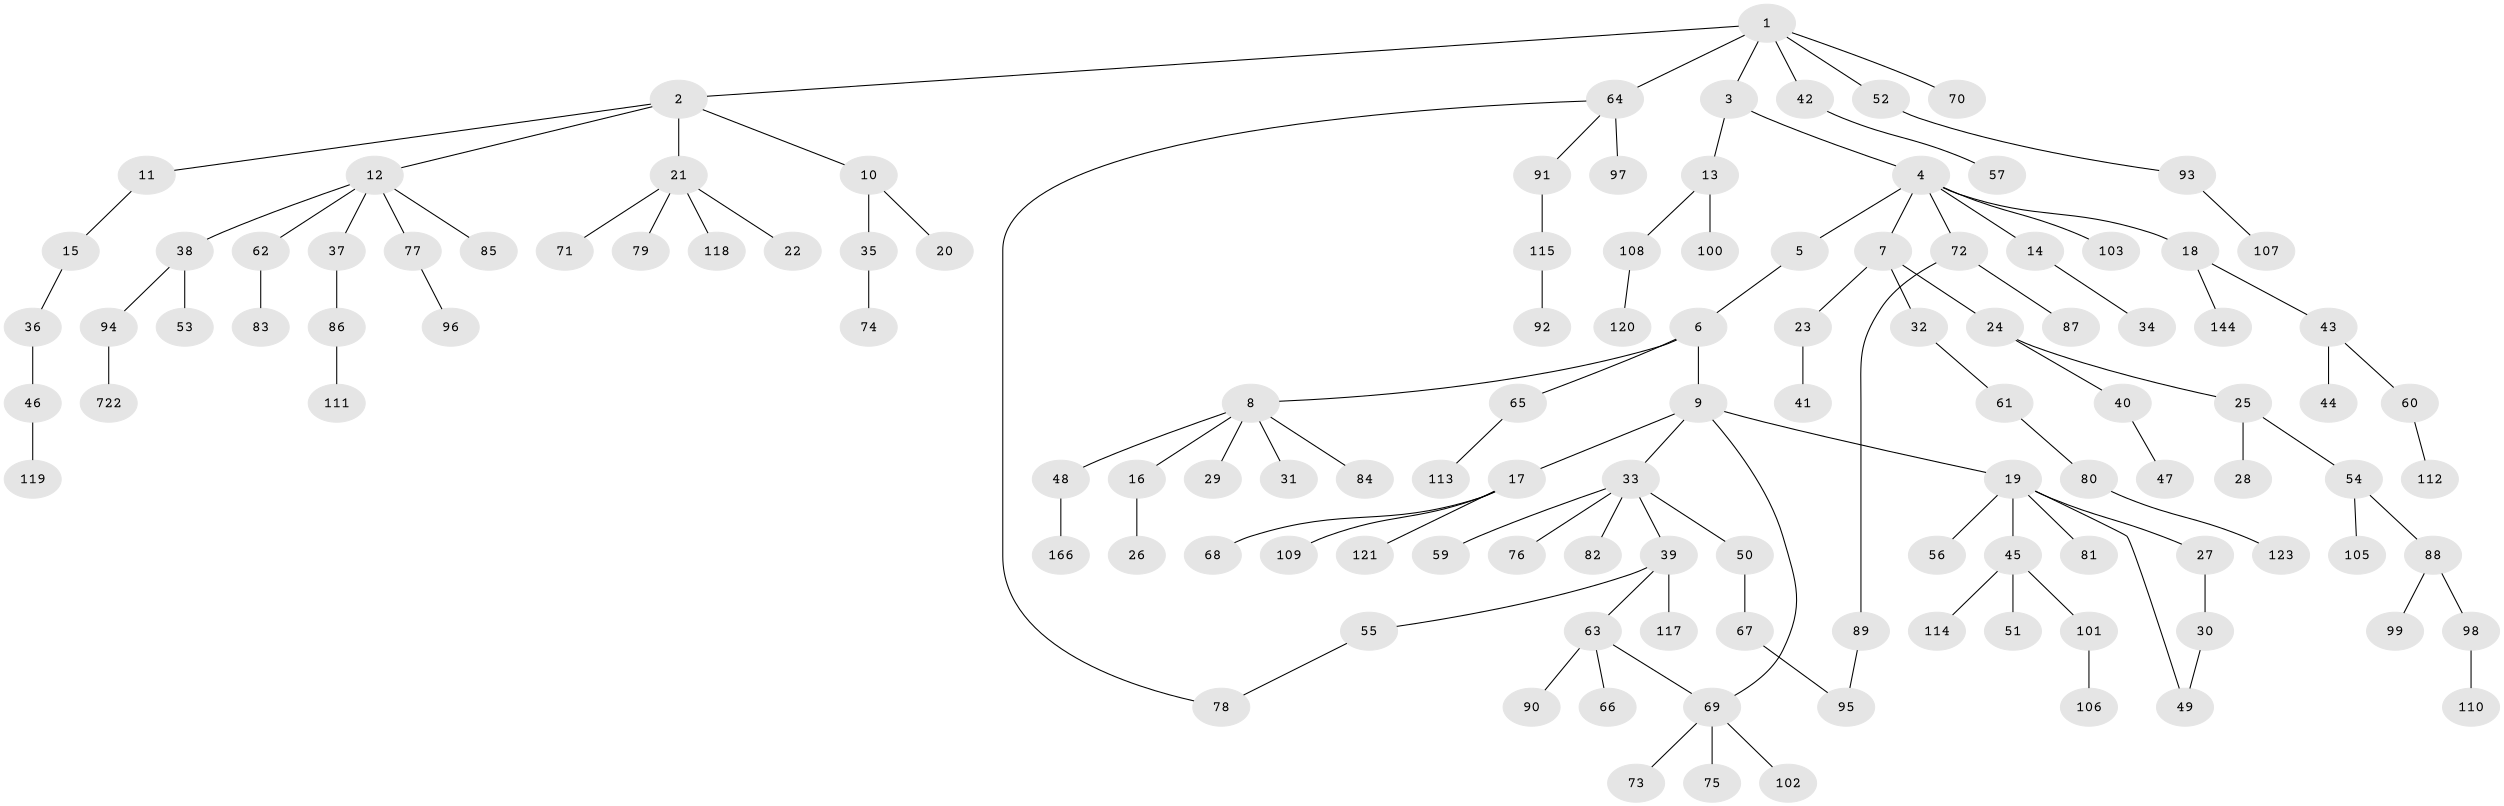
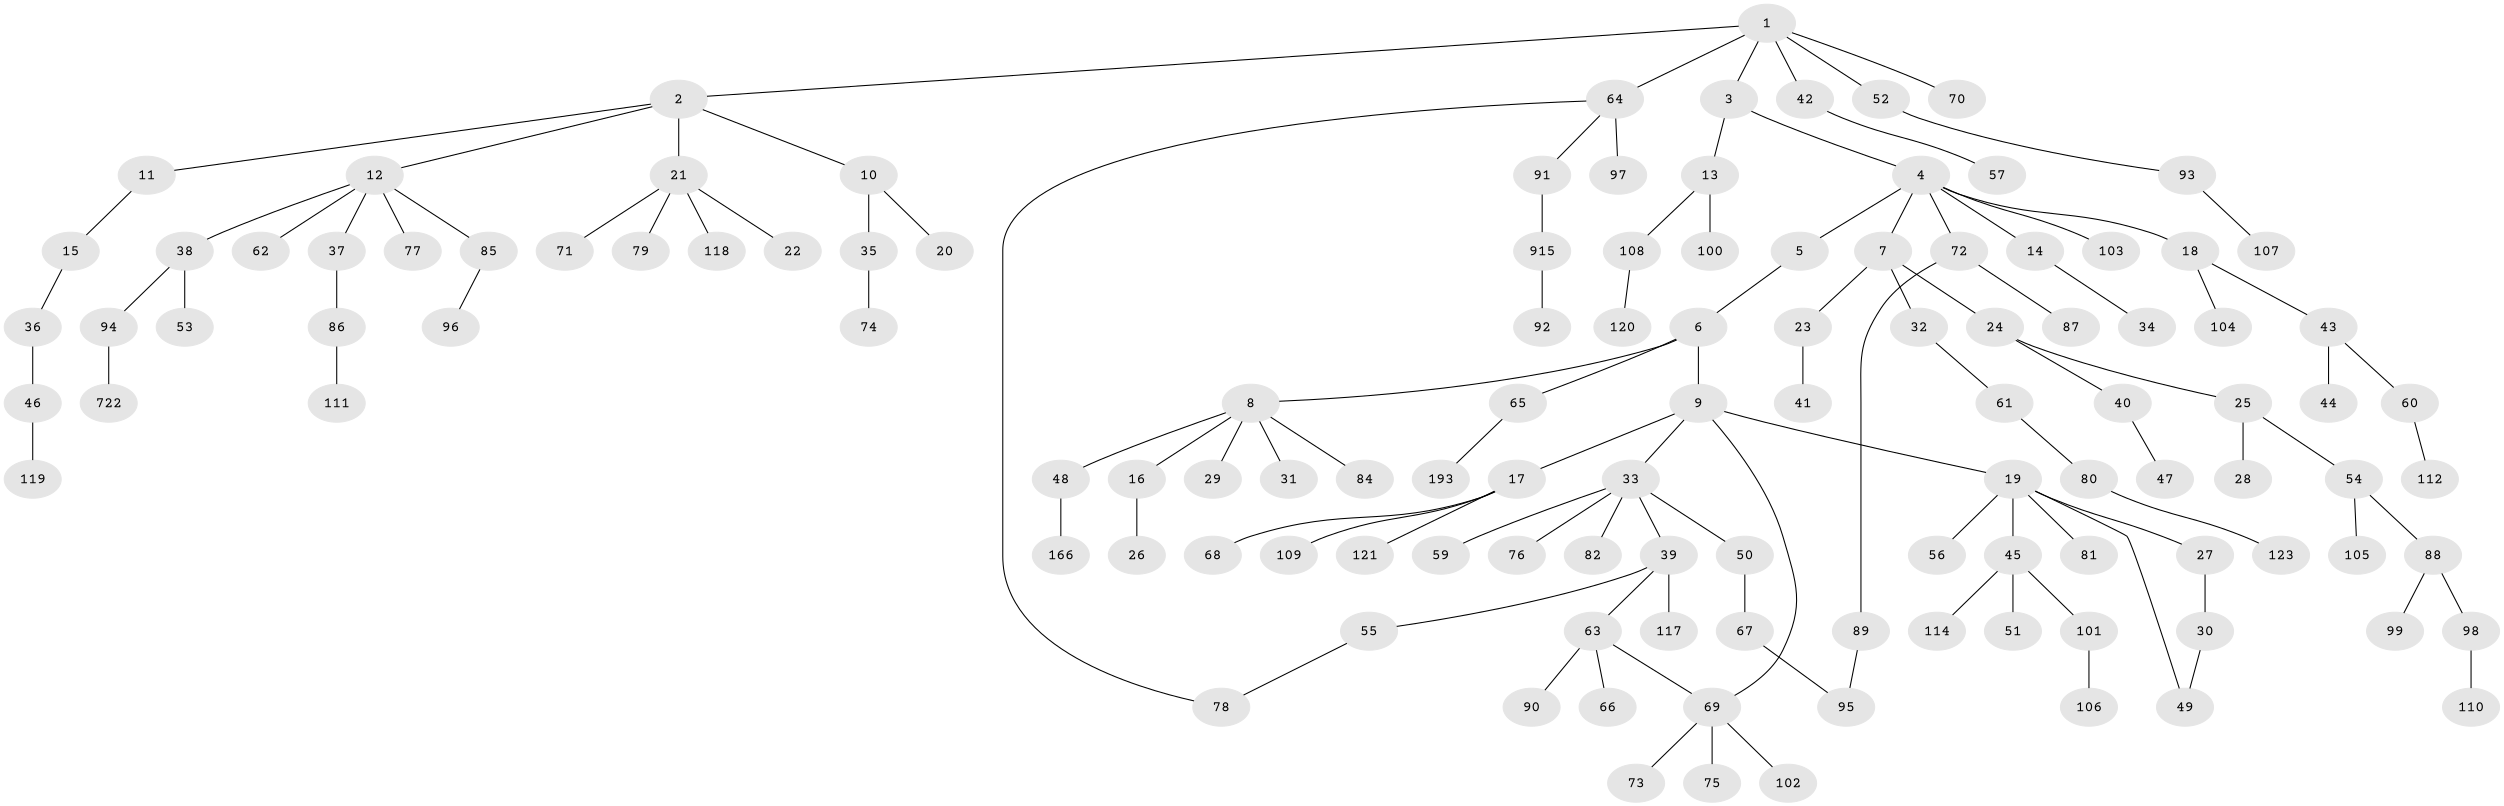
  graph {
    fontname="Courier Prime"
    node [color=gray90 fontname="Courier Prime" style=filled]
    edge [fontname="Courier Prime"]
    1
    2
    3
    42
    52
    64
    70
    10
    11
    12
    21
    4
    13
    57
    93
    78
    91
    97
    20
    35
    15
    37
    38
    62
    77
    85
    22
    71
    79
    118
    5
    7
    14
    18
    72
    103
    100
    108
    6
    23
    24
    32
    34
    43
-   104 [label=144]
+   104
    87
    89
    8
    9
    65
    16
    29
    31
    48
    84
    17
    19
    33
    69
-   113
+   113 [label=193]
    41
    25
    40
    61
    26
    n66 [label=166]
    68
    109
    121
    27
    45
    49
    56
    81
    39
    50
    59
    76
    82
    73
    75
    102
    74
    36
    86
    53
    94
-   83
    96
    120
    46
    44
    60
    30
    51
    101
    114
    28
    54
    47
    88
    105
    80
    55
    63
    117
    67
    119
    111
    n110 [label=722]
    66
    90
    112
    106
    95
    107
    98
    99
    123
-   115
+   115 [label=915]
    110
    92
    1 -- 2
    1 -- 3
    1 -- 42
    1 -- 52
    1 -- 64
    1 -- 70
    2 -- 10
    2 -- 11
    2 -- 12
    2 -- 21
    3 -- 4
    3 -- 13
    42 -- 57
    52 -- 93
    64 -- 78
    64 -- 91
    64 -- 97
    10 -- 20
    10 -- 35
    11 -- 15
    12 -- 37
    12 -- 38
    12 -- 62
    12 -- 77
    12 -- 85
    21 -- 22
    21 -- 71
    21 -- 79
    21 -- 118
    4 -- 5
    4 -- 7
    4 -- 14
    4 -- 18
    4 -- 72
    4 -- 103
    13 -- 100
    13 -- 108
    93 -- 107
    91 -- 115
    35 -- 74
    15 -- 36
    37 -- 86
    38 -- 53
    38 -- 94
-   62 -- 83
-   77 -- 96
+   85 -- 96
    5 -- 6
    7 -- 23
    7 -- 24
    7 -- 32
    14 -- 34
    18 -- 43
    18 -- 104
    72 -- 87
    72 -- 89
    108 -- 120
    6 -- 8
    6 -- 9
    6 -- 65
    23 -- 41
    24 -- 25
    24 -- 40
    32 -- 61
    43 -- 44
    43 -- 60
    89 -- 95
    8 -- 16
    8 -- 29
    8 -- 31
    8 -- 48
    8 -- 84
    9 -- 17
    9 -- 19
    9 -- 33
    9 -- 69
    65 -- 113
    16 -- 26
    48 -- n66
    17 -- 68
    17 -- 109
    17 -- 121
    19 -- 27
    19 -- 45
    19 -- 49
    19 -- 56
    19 -- 81
    33 -- 39
    33 -- 50
    33 -- 59
    33 -- 76
    33 -- 82
    69 -- 73
    69 -- 75
    69 -- 102
    25 -- 28
    25 -- 54
    40 -- 47
    61 -- 80
    27 -- 30
    45 -- 51
    45 -- 101
    45 -- 114
    39 -- 55
    39 -- 63
    39 -- 117
    50 -- 67
    36 -- 46
    86 -- 111
    94 -- n110
    46 -- 119
    60 -- 112
    30 -- 49
    101 -- 106
    54 -- 88
    54 -- 105
    88 -- 98
    88 -- 99
    80 -- 123
    55 -- 78
    63 -- 69
    63 -- 66
    63 -- 90
    67 -- 95
    98 -- 110
    115 -- 92
  }
